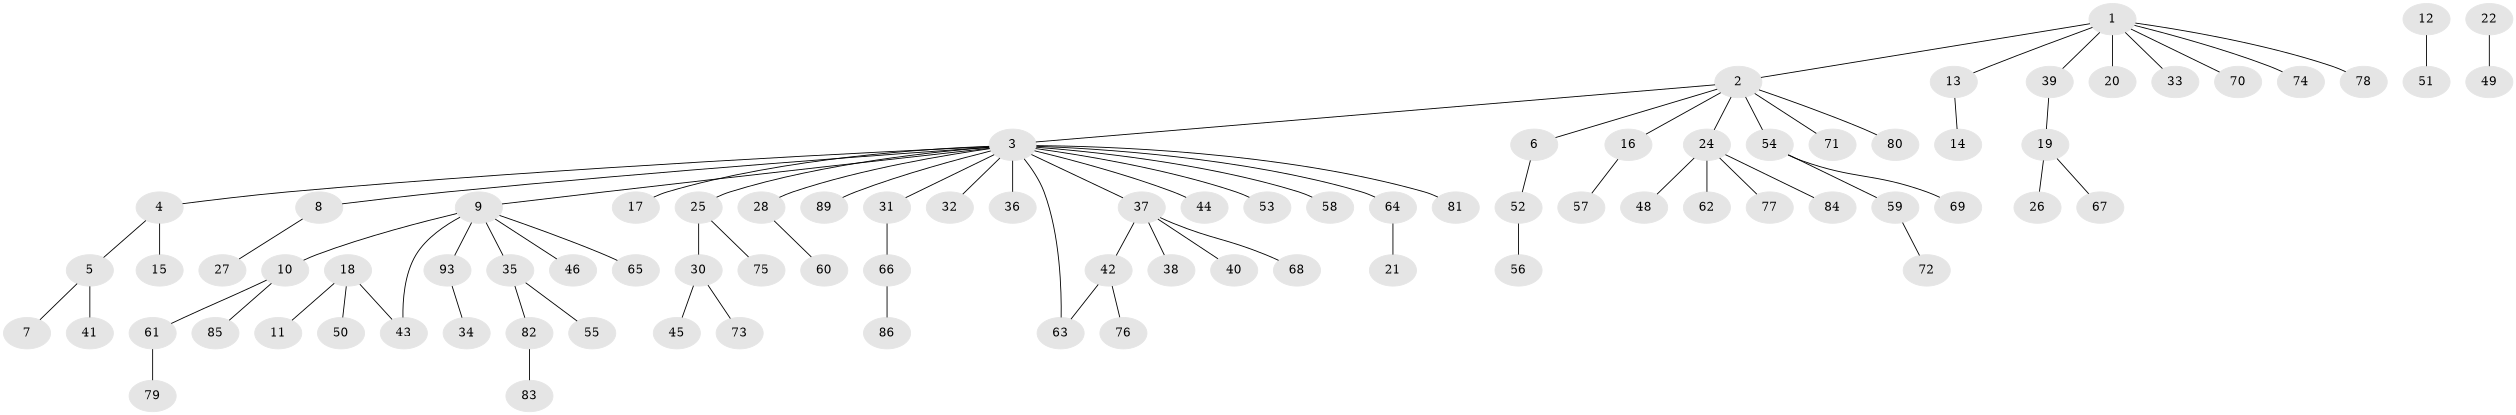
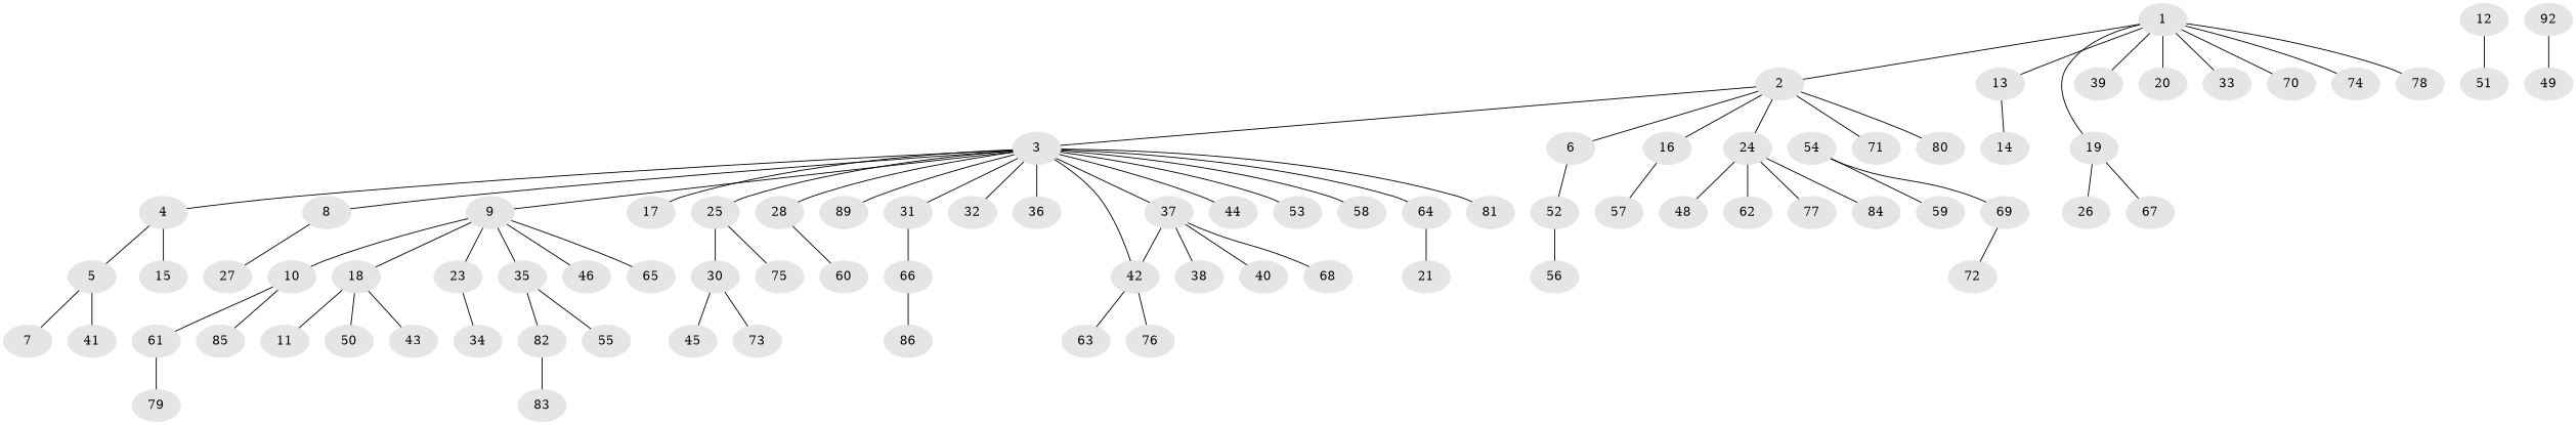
  graph {
    node [color=gray90 style=filled]
    1
    2
    13
    19
    20
    33
    39
    70
    74
    78
    3
    6
    16
    24
    54
    71
    80
    14
    26
    67
    4
    8
    9
    17
    25
    28
    n27 [label=89]
    31
    32
    36
    37
    42
    44
    53
    58
    64
    81
    52
    57
    48
    62
    77
    84
    59
    69
    5
    15
    27
    10
    18
-   23 [label=93]
+   23
    35
    46
    65
    12
    51
    30
    75
    60
    66
    38
    40
    68
    63
    76
    56
    21
    82
    83
    7
    41
    61
    85
    11
    43
    50
    34
    55
    79
-   22
+   22 [label=92]
    49
    45
    73
    86
    72
    1 -- 2
    1 -- 13
-   39 -- 19
+   1 -- 19
    1 -- 20
    1 -- 33
    1 -- 39
    1 -- 70
    1 -- 74
    1 -- 78
    2 -- 3
    2 -- 6
    2 -- 16
    2 -- 24
-   2 -- 54
    2 -- 71
    2 -- 80
    13 -- 14
    19 -- 26
    19 -- 67
    3 -- 4
    3 -- 8
    3 -- 9
    3 -- 17
    3 -- 25
    3 -- 28
    3 -- n27
    3 -- 31
    3 -- 32
    3 -- 36
    3 -- 37
-   3 -- 63
+   3 -- 42
    3 -- 44
    3 -- 53
    3 -- 58
    3 -- 64
    3 -- 81
    6 -- 52
    16 -- 57
    24 -- 48
    24 -- 62
    24 -- 77
    24 -- 84
    54 -- 59
    54 -- 69
    4 -- 5
    4 -- 15
    8 -- 27
    9 -- 10
-   9 -- 43
+   9 -- 18
    9 -- 23
    9 -- 35
    9 -- 46
    9 -- 65
    25 -- 30
    25 -- 75
    28 -- 60
    31 -- 66
    37 -- 42
    37 -- 38
    37 -- 40
    37 -- 68
    42 -- 63
    42 -- 76
    64 -- 21
    52 -- 56
-   59 -- 72
+   69 -- 72
    5 -- 7
    5 -- 41
    10 -- 61
    10 -- 85
    18 -- 11
    18 -- 43
    18 -- 50
    23 -- 34
    35 -- 82
    35 -- 55
    12 -- 51
    30 -- 45
    30 -- 73
    66 -- 86
    82 -- 83
    61 -- 79
    22 -- 49
  }
